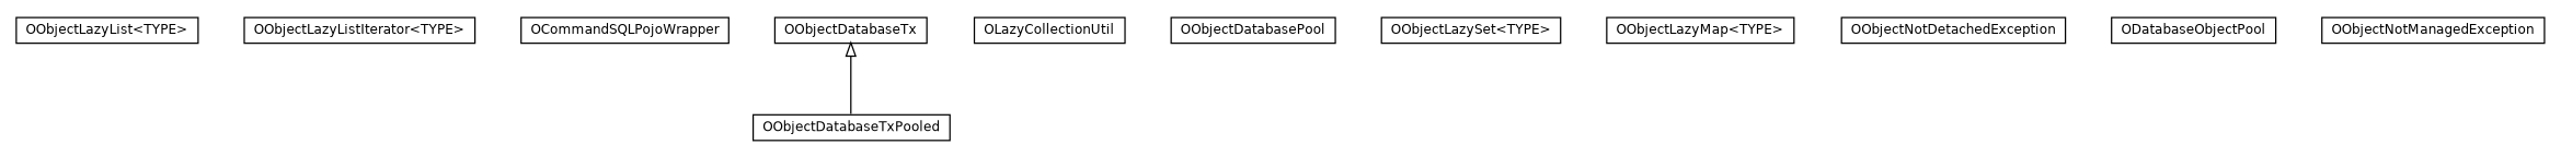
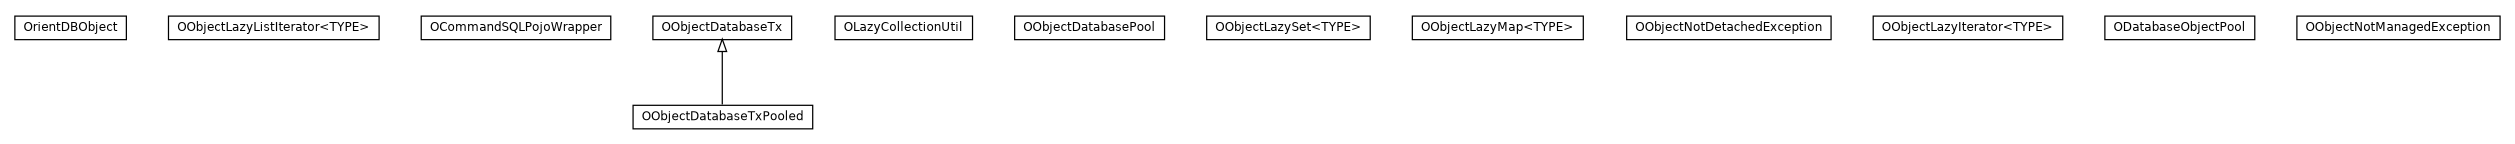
  digraph {
    nodesep=0.25
    ranksep=0.5
    node [fontcolor=black fontname=Helvetica fontsize=10.0 shape=plaintext]
-   n2 [label=<<table title="com.orientechnologies.orient.object.db.OObjectLazyList" border="0" cellborder="1" cellspacing="0" cellpadding="2" port="p" href="./OObjectLazyList.html"> 		<tr><td><table border="0" cellspacing="0" cellpadding="1"> <tr><td align="center" balign="center"> OObjectLazyList&lt;TYPE&gt; </td></tr> 		</table></td></tr> 		</table>>]
+   n1 [label=<<table title="com.orientechnologies.orient.object.db.OrientDBObject" border="0" cellborder="1" cellspacing="0" cellpadding="2" port="p" href="./OrientDBObject.html"> 		<tr><td><table border="0" cellspacing="0" cellpadding="1"> <tr><td align="center" balign="center"> OrientDBObject </td></tr> 		</table></td></tr> 		</table>>]
    n3 [label=<<table title="com.orientechnologies.orient.object.db.OObjectLazyListIterator" border="0" cellborder="1" cellspacing="0" cellpadding="2" port="p" href="./OObjectLazyListIterator.html"> 		<tr><td><table border="0" cellspacing="0" cellpadding="1"> <tr><td align="center" balign="center"> OObjectLazyListIterator&lt;TYPE&gt; </td></tr> 		</table></td></tr> 		</table>>]
    n4 [label=<<table title="com.orientechnologies.orient.object.db.OCommandSQLPojoWrapper" border="0" cellborder="1" cellspacing="0" cellpadding="2" port="p" href="./OCommandSQLPojoWrapper.html"> 		<tr><td><table border="0" cellspacing="0" cellpadding="1"> <tr><td align="center" balign="center"> OCommandSQLPojoWrapper </td></tr> 		</table></td></tr> 		</table>>]
    n5 [label=<<table title="com.orientechnologies.orient.object.db.OObjectDatabaseTx" border="0" cellborder="1" cellspacing="0" cellpadding="2" port="p" href="./OObjectDatabaseTx.html"> 		<tr><td><table border="0" cellspacing="0" cellpadding="1"> <tr><td align="center" balign="center"> OObjectDatabaseTx </td></tr> 		</table></td></tr> 		</table>>]
    n6 [label=<<table title="com.orientechnologies.orient.object.db.OObjectDatabaseTxPooled" border="0" cellborder="1" cellspacing="0" cellpadding="2" port="p" href="./OObjectDatabaseTxPooled.html"> 		<tr><td><table border="0" cellspacing="0" cellpadding="1"> <tr><td align="center" balign="center"> OObjectDatabaseTxPooled </td></tr> 		</table></td></tr> 		</table>>]
    n7 [label=<<table title="com.orientechnologies.orient.object.db.OLazyCollectionUtil" border="0" cellborder="1" cellspacing="0" cellpadding="2" port="p" href="./OLazyCollectionUtil.html"> 		<tr><td><table border="0" cellspacing="0" cellpadding="1"> <tr><td align="center" balign="center"> OLazyCollectionUtil </td></tr> 		</table></td></tr> 		</table>>]
    n8 [label=<<table title="com.orientechnologies.orient.object.db.OObjectDatabasePool" border="0" cellborder="1" cellspacing="0" cellpadding="2" port="p" href="./OObjectDatabasePool.html"> 		<tr><td><table border="0" cellspacing="0" cellpadding="1"> <tr><td align="center" balign="center"> OObjectDatabasePool </td></tr> 		</table></td></tr> 		</table>>]
    n9 [label=<<table title="com.orientechnologies.orient.object.db.OObjectLazySet" border="0" cellborder="1" cellspacing="0" cellpadding="2" port="p" href="./OObjectLazySet.html"> 		<tr><td><table border="0" cellspacing="0" cellpadding="1"> <tr><td align="center" balign="center"> OObjectLazySet&lt;TYPE&gt; </td></tr> 		</table></td></tr> 		</table>>]
    n10 [label=<<table title="com.orientechnologies.orient.object.db.OObjectLazyMap" border="0" cellborder="1" cellspacing="0" cellpadding="2" port="p" href="./OObjectLazyMap.html"> 		<tr><td><table border="0" cellspacing="0" cellpadding="1"> <tr><td align="center" balign="center"> OObjectLazyMap&lt;TYPE&gt; </td></tr> 		</table></td></tr> 		</table>>]
    n11 [label=<<table title="com.orientechnologies.orient.object.db.OObjectNotDetachedException" border="0" cellborder="1" cellspacing="0" cellpadding="2" port="p" href="./OObjectNotDetachedException.html"> 		<tr><td><table border="0" cellspacing="0" cellpadding="1"> <tr><td align="center" balign="center"> OObjectNotDetachedException </td></tr> 		</table></td></tr> 		</table>>]
+   n12 [label=<<table title="com.orientechnologies.orient.object.db.OObjectLazyIterator" border="0" cellborder="1" cellspacing="0" cellpadding="2" port="p" href="./OObjectLazyIterator.html"> 		<tr><td><table border="0" cellspacing="0" cellpadding="1"> <tr><td align="center" balign="center"> OObjectLazyIterator&lt;TYPE&gt; </td></tr> 		</table></td></tr> 		</table>>]
    n13 [label=<<table title="com.orientechnologies.orient.object.db.ODatabaseObjectPool" border="0" cellborder="1" cellspacing="0" cellpadding="2" port="p" href="./ODatabaseObjectPool.html"> 		<tr><td><table border="0" cellspacing="0" cellpadding="1"> <tr><td align="center" balign="center"> ODatabaseObjectPool </td></tr> 		</table></td></tr> 		</table>>]
    n14 [label=<<table title="com.orientechnologies.orient.object.db.OObjectNotManagedException" border="0" cellborder="1" cellspacing="0" cellpadding="2" port="p" href="./OObjectNotManagedException.html"> 		<tr><td><table border="0" cellspacing="0" cellpadding="1"> <tr><td align="center" balign="center"> OObjectNotManagedException </td></tr> 		</table></td></tr> 		</table>>]
    n5 -> n6 [arrowtail=empty dir=back fontname=Helvetica fontsize=10 headport=p labelfontname=Helvetica labelfontsize=10 tailport=p]
  }
